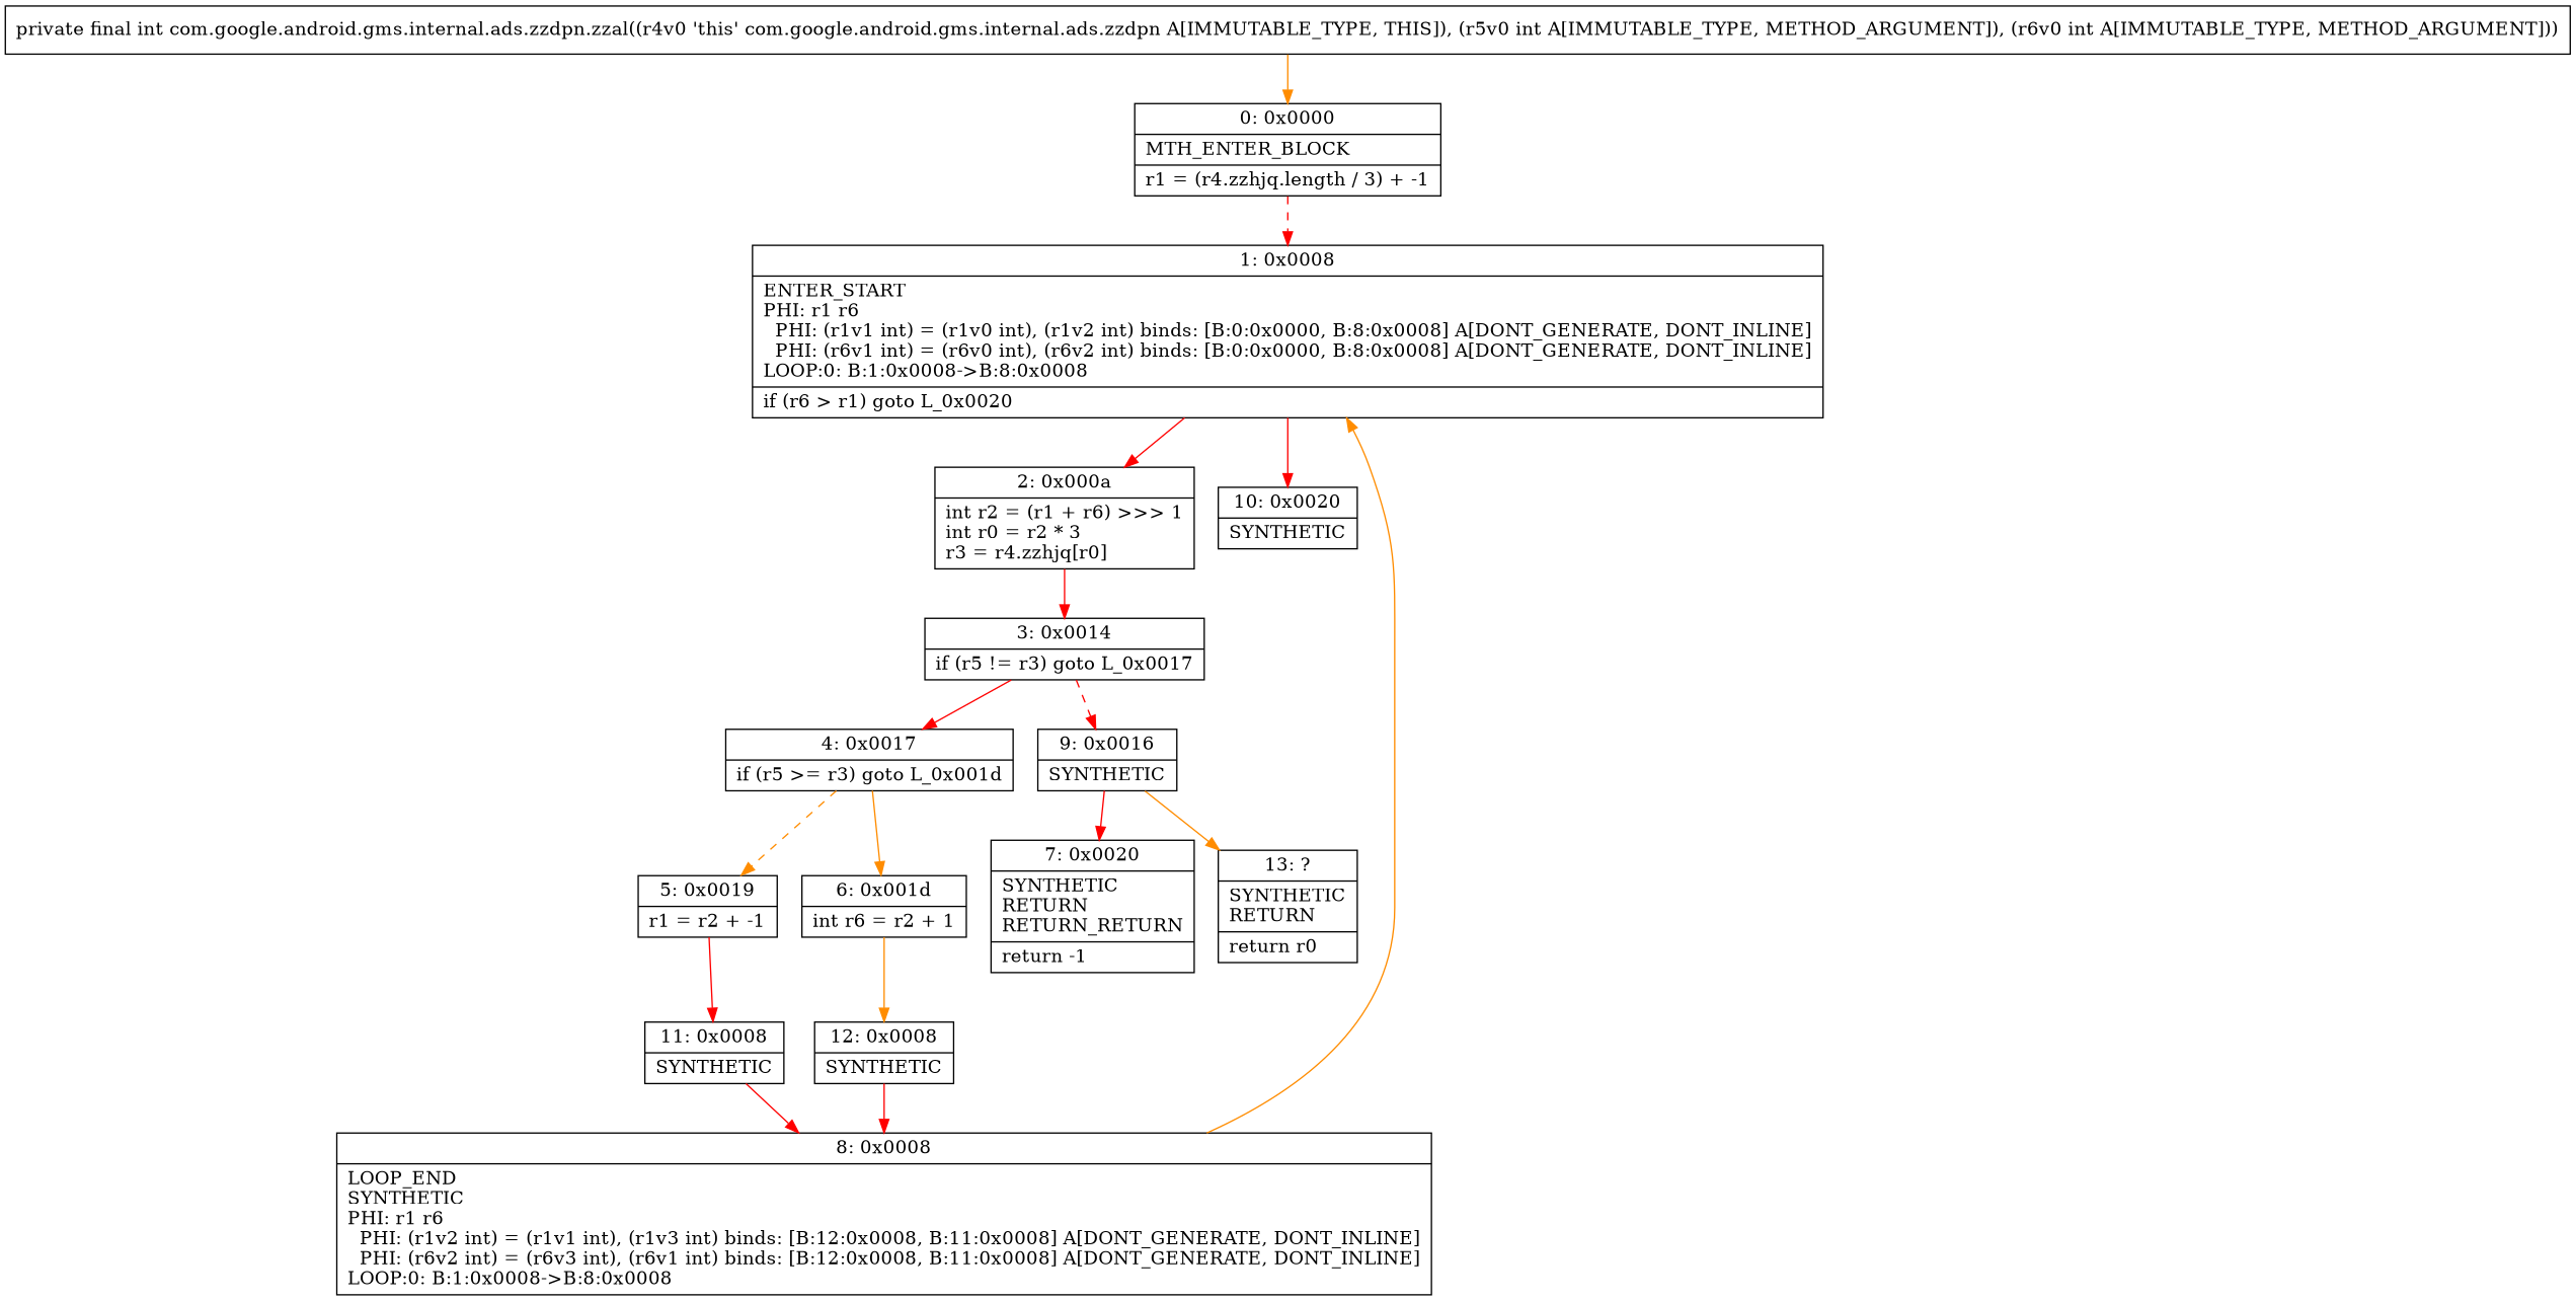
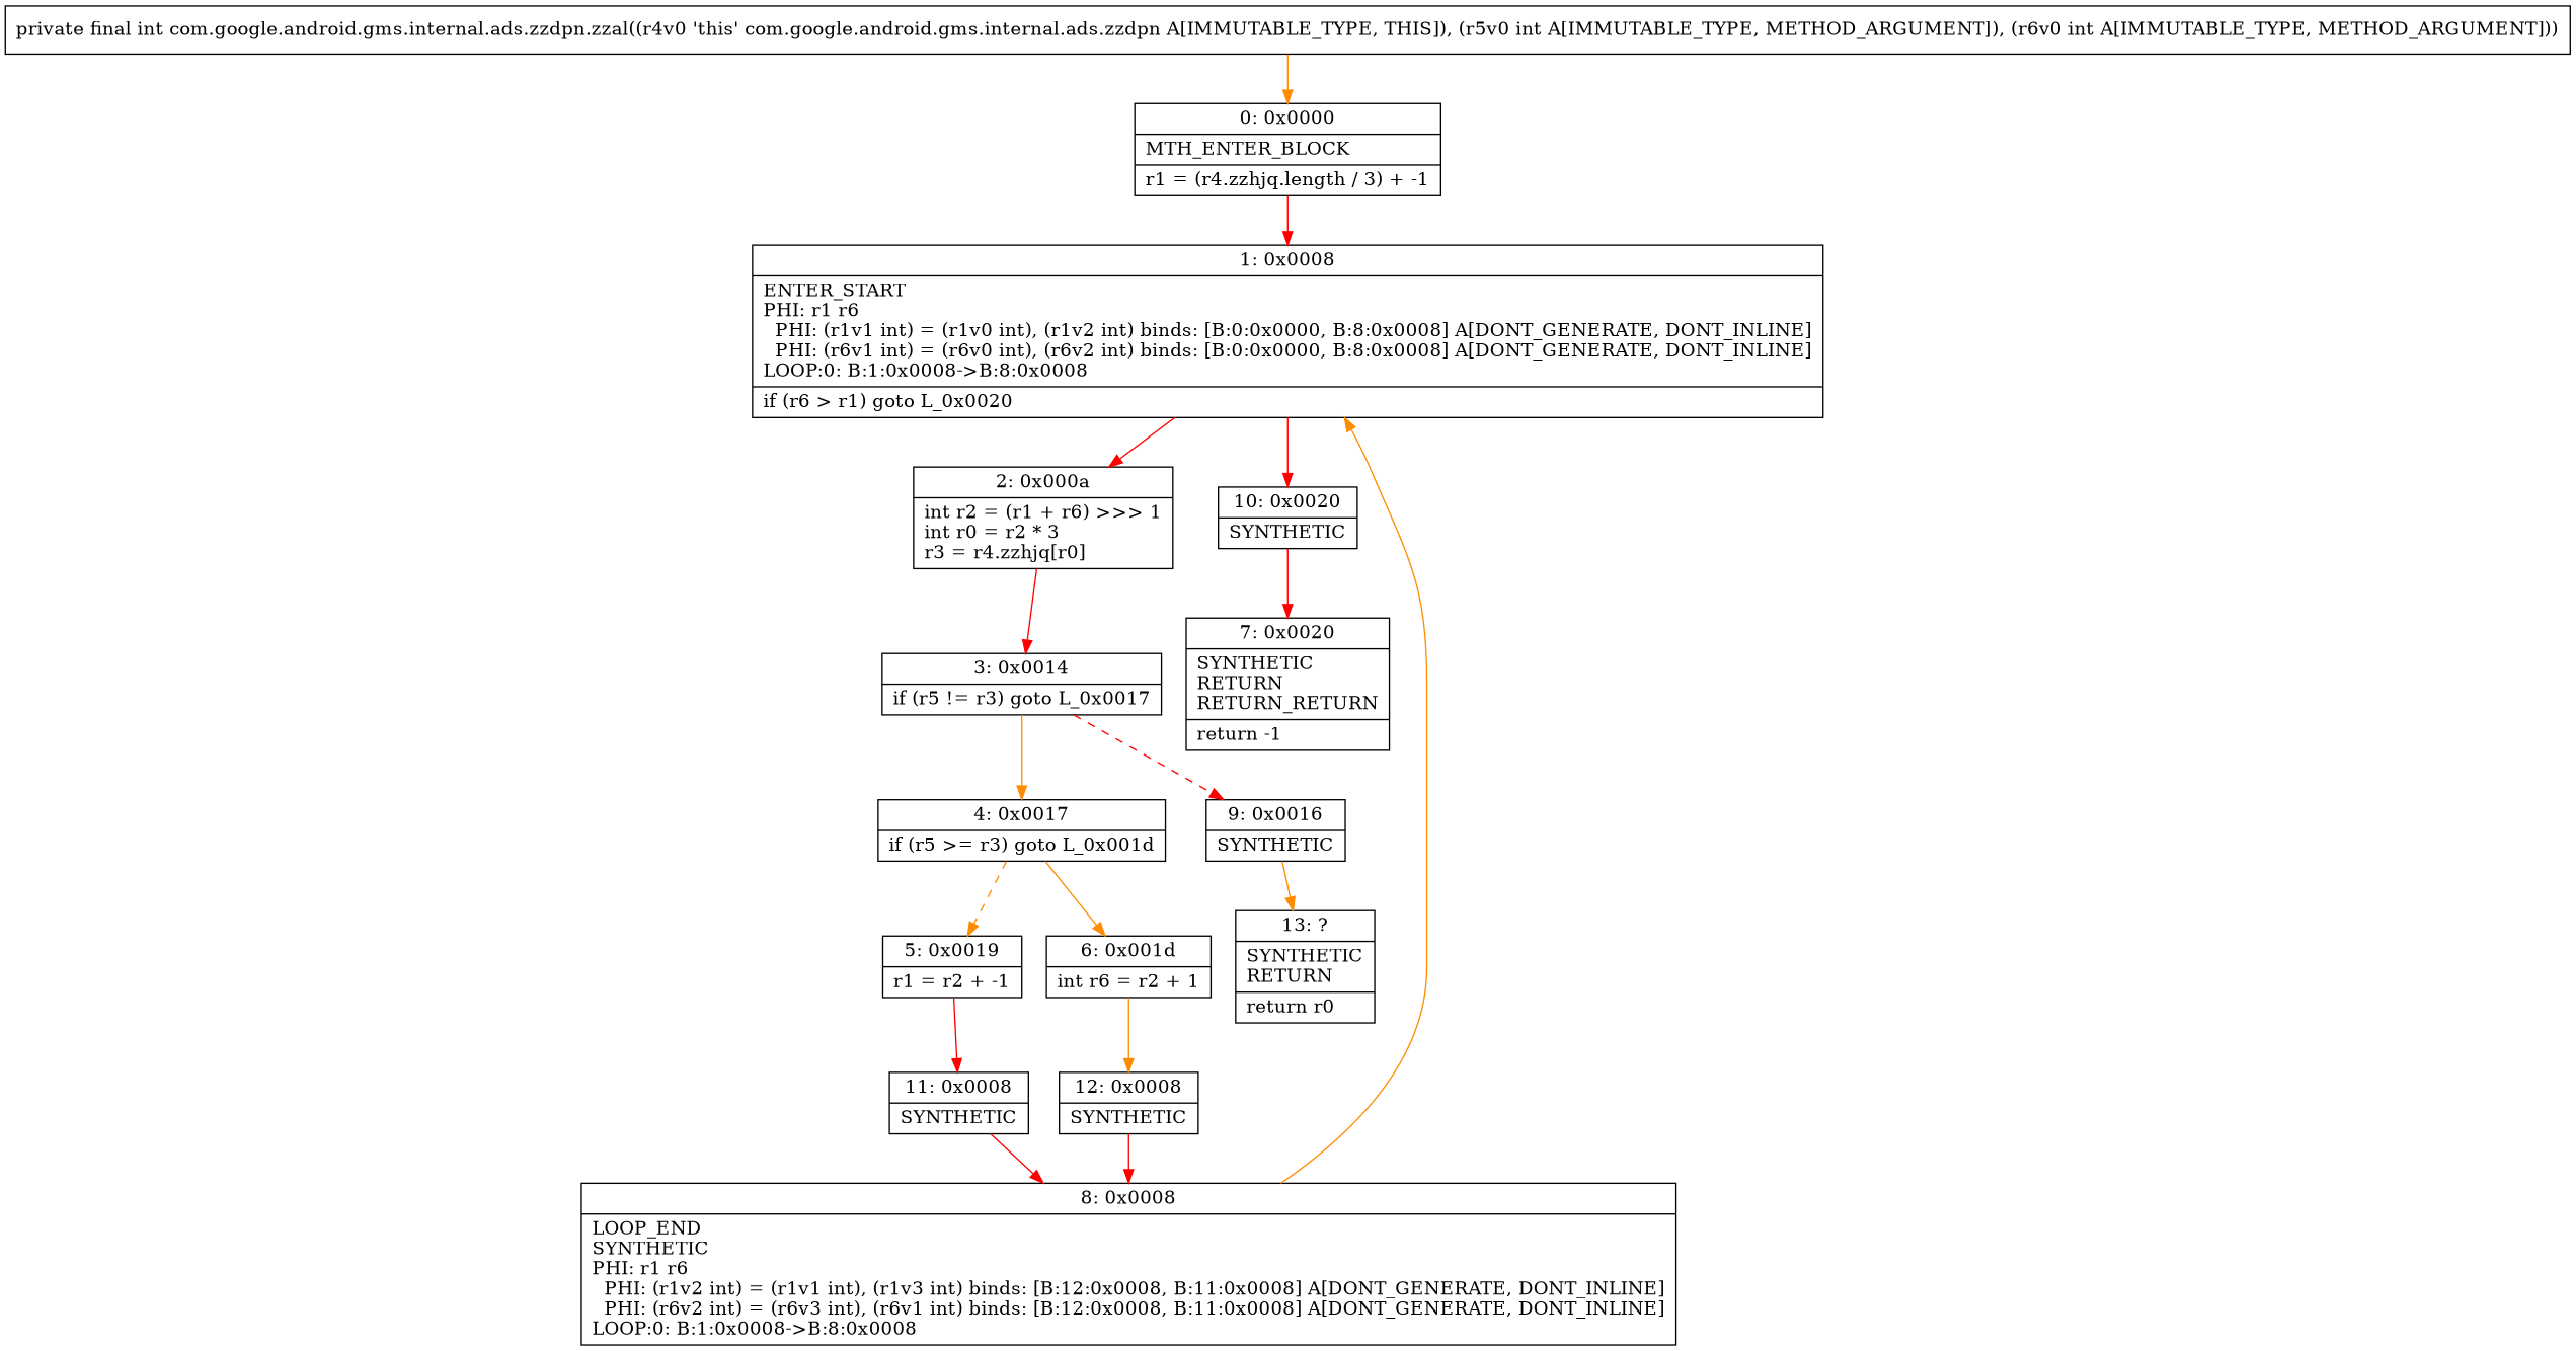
  digraph {
    node [shape=record]
    edge [color=red]
    n1 [label="{0\:\ 0x0000|MTH_ENTER_BLOCK\l|r1 = (r4.zzhjq.length \/ 3) + \-1\l}"]
    n2 [label="{1\:\ 0x0008|ENTER_START\lPHI: r1 r6 \l  PHI: (r1v1 int) = (r1v0 int), (r1v2 int) binds: [B:0:0x0000, B:8:0x0008] A[DONT_GENERATE, DONT_INLINE]\l  PHI: (r6v1 int) = (r6v0 int), (r6v2 int) binds: [B:0:0x0000, B:8:0x0008] A[DONT_GENERATE, DONT_INLINE]\lLOOP:0: B:1:0x0008\-\>B:8:0x0008\l|if (r6 \> r1) goto L_0x0020\l}"]
    n3 [label="{2\:\ 0x000a|int r2 = (r1 + r6) \>\>\> 1\lint r0 = r2 * 3\lr3 = r4.zzhjq[r0]\l}"]
    n4 [label="{10\:\ 0x0020|SYNTHETIC\l}"]
    n5 [label="{3\:\ 0x0014|if (r5 != r3) goto L_0x0017\l}"]
    n6 [label="{7\:\ 0x0020|SYNTHETIC\lRETURN\lRETURN_RETURN\l|return \-1\l}"]
    n7 [label="{4\:\ 0x0017|if (r5 \>= r3) goto L_0x001d\l}"]
    n8 [label="{9\:\ 0x0016|SYNTHETIC\l}"]
    n9 [label="{5\:\ 0x0019|r1 = r2 + \-1\l}"]
    n10 [label="{6\:\ 0x001d|int r6 = r2 + 1\l}"]
    n11 [label="{13\:\ ?|SYNTHETIC\lRETURN\l|return r0\l}"]
    n12 [label="{11\:\ 0x0008|SYNTHETIC\l}"]
    n13 [label="{12\:\ 0x0008|SYNTHETIC\l}"]
    n14 [label="{8\:\ 0x0008|LOOP_END\lSYNTHETIC\lPHI: r1 r6 \l  PHI: (r1v2 int) = (r1v1 int), (r1v3 int) binds: [B:12:0x0008, B:11:0x0008] A[DONT_GENERATE, DONT_INLINE]\l  PHI: (r6v2 int) = (r6v3 int), (r6v1 int) binds: [B:12:0x0008, B:11:0x0008] A[DONT_GENERATE, DONT_INLINE]\lLOOP:0: B:1:0x0008\-\>B:8:0x0008\l}"]
    n15 [label="{private final int com.google.android.gms.internal.ads.zzdpn.zzal((r4v0 'this' com.google.android.gms.internal.ads.zzdpn A[IMMUTABLE_TYPE, THIS]), (r5v0 int A[IMMUTABLE_TYPE, METHOD_ARGUMENT]), (r6v0 int A[IMMUTABLE_TYPE, METHOD_ARGUMENT])) }"]
-   n1 -> n2 [style=dashed]
+   n1 -> n2
    n2 -> n3 [style=solid]
    n2 -> n4
    n3 -> n5
-   n8 -> n6
-   n5 -> n7
+   n4 -> n6
+   n5 -> n7 [color=darkorange]
    n5 -> n8 [style=dashed]
    n7 -> n9 [color=darkorange style=dashed]
    n7 -> n10 [color=darkorange]
    n8 -> n11 [color=darkorange]
    n9 -> n12
    n10 -> n13 [color=darkorange]
    n12 -> n14
    n13 -> n14
    n14 -> n2 [color=darkorange]
    n15 -> n1 [color=darkorange]
  }
